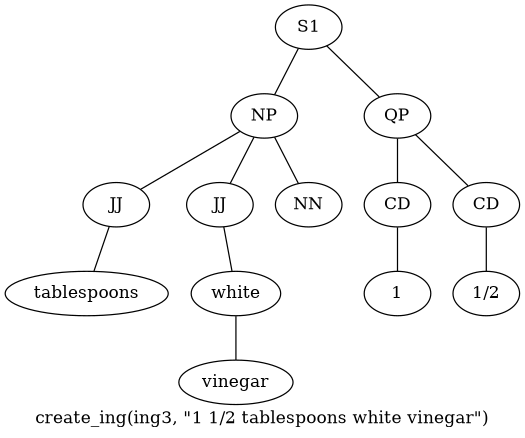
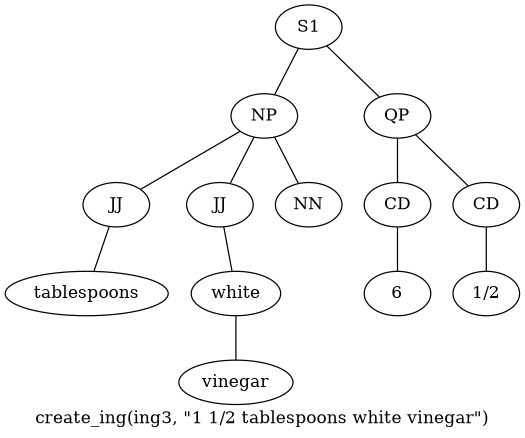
  graph {
    label="create_ing(ing3, \"1 1/2 tablespoons white vinegar\")"
    n1 [label=S1]
    n2 [label=NP]
    n3 [label=QP]
    n4 [label=JJ]
    n5 [label=JJ]
    n6 [label=NN]
    n7 [label=CD]
    n8 [label=CD]
    n9 [label=tablespoons]
    n10 [label=white]
-   n11 [label=1]
+   n11 [label=6]
    n12 [label="1/2"]
    n13 [label=vinegar]
    n1 -- n2
    n1 -- n3
    n2 -- n4
    n2 -- n5
    n2 -- n6
    n3 -- n7
    n3 -- n8
    n4 -- n9
    n5 -- n10
    n7 -- n11
    n8 -- n12
    n10 -- n13
  }
